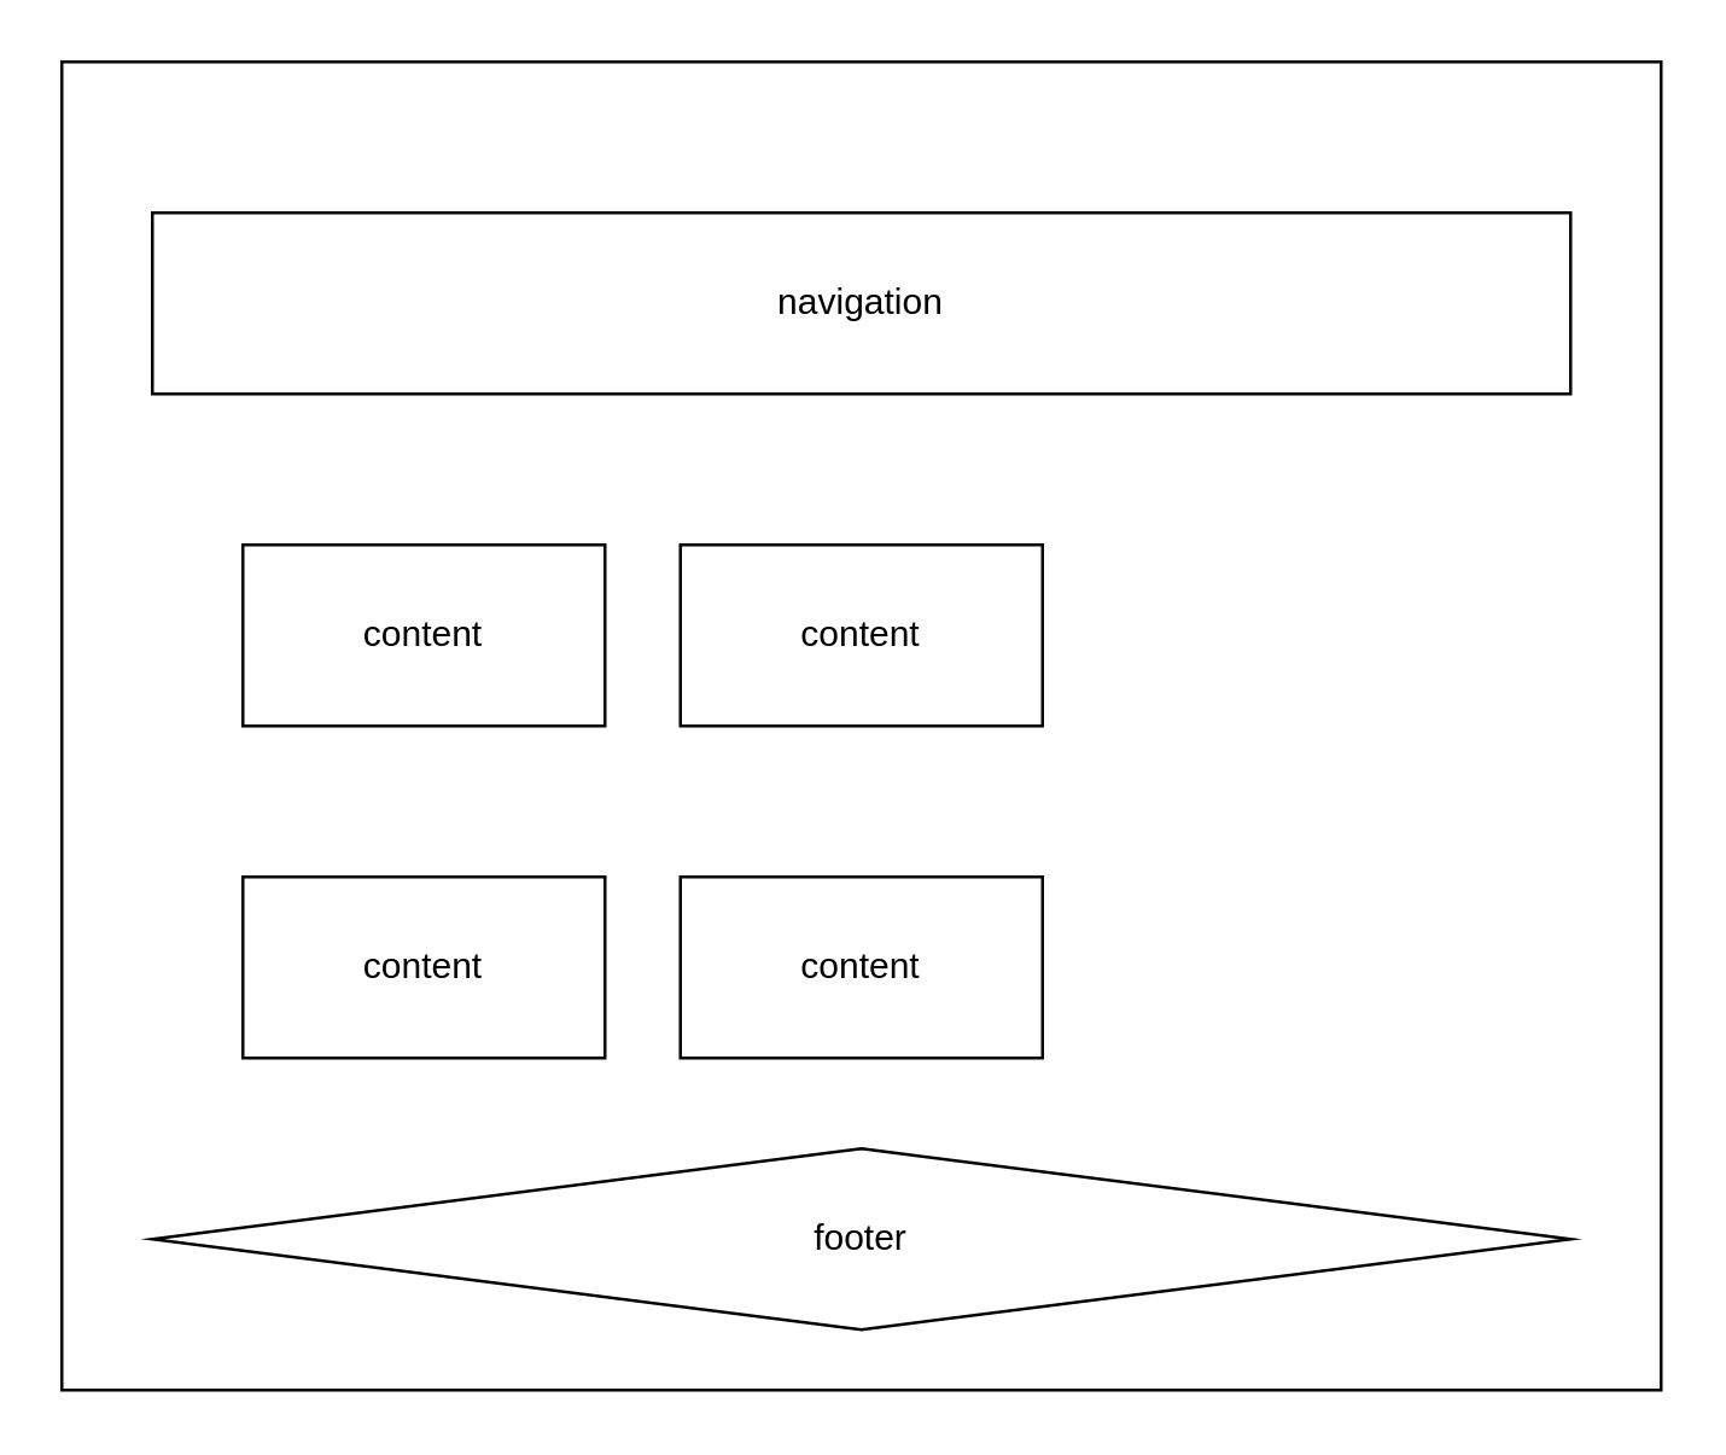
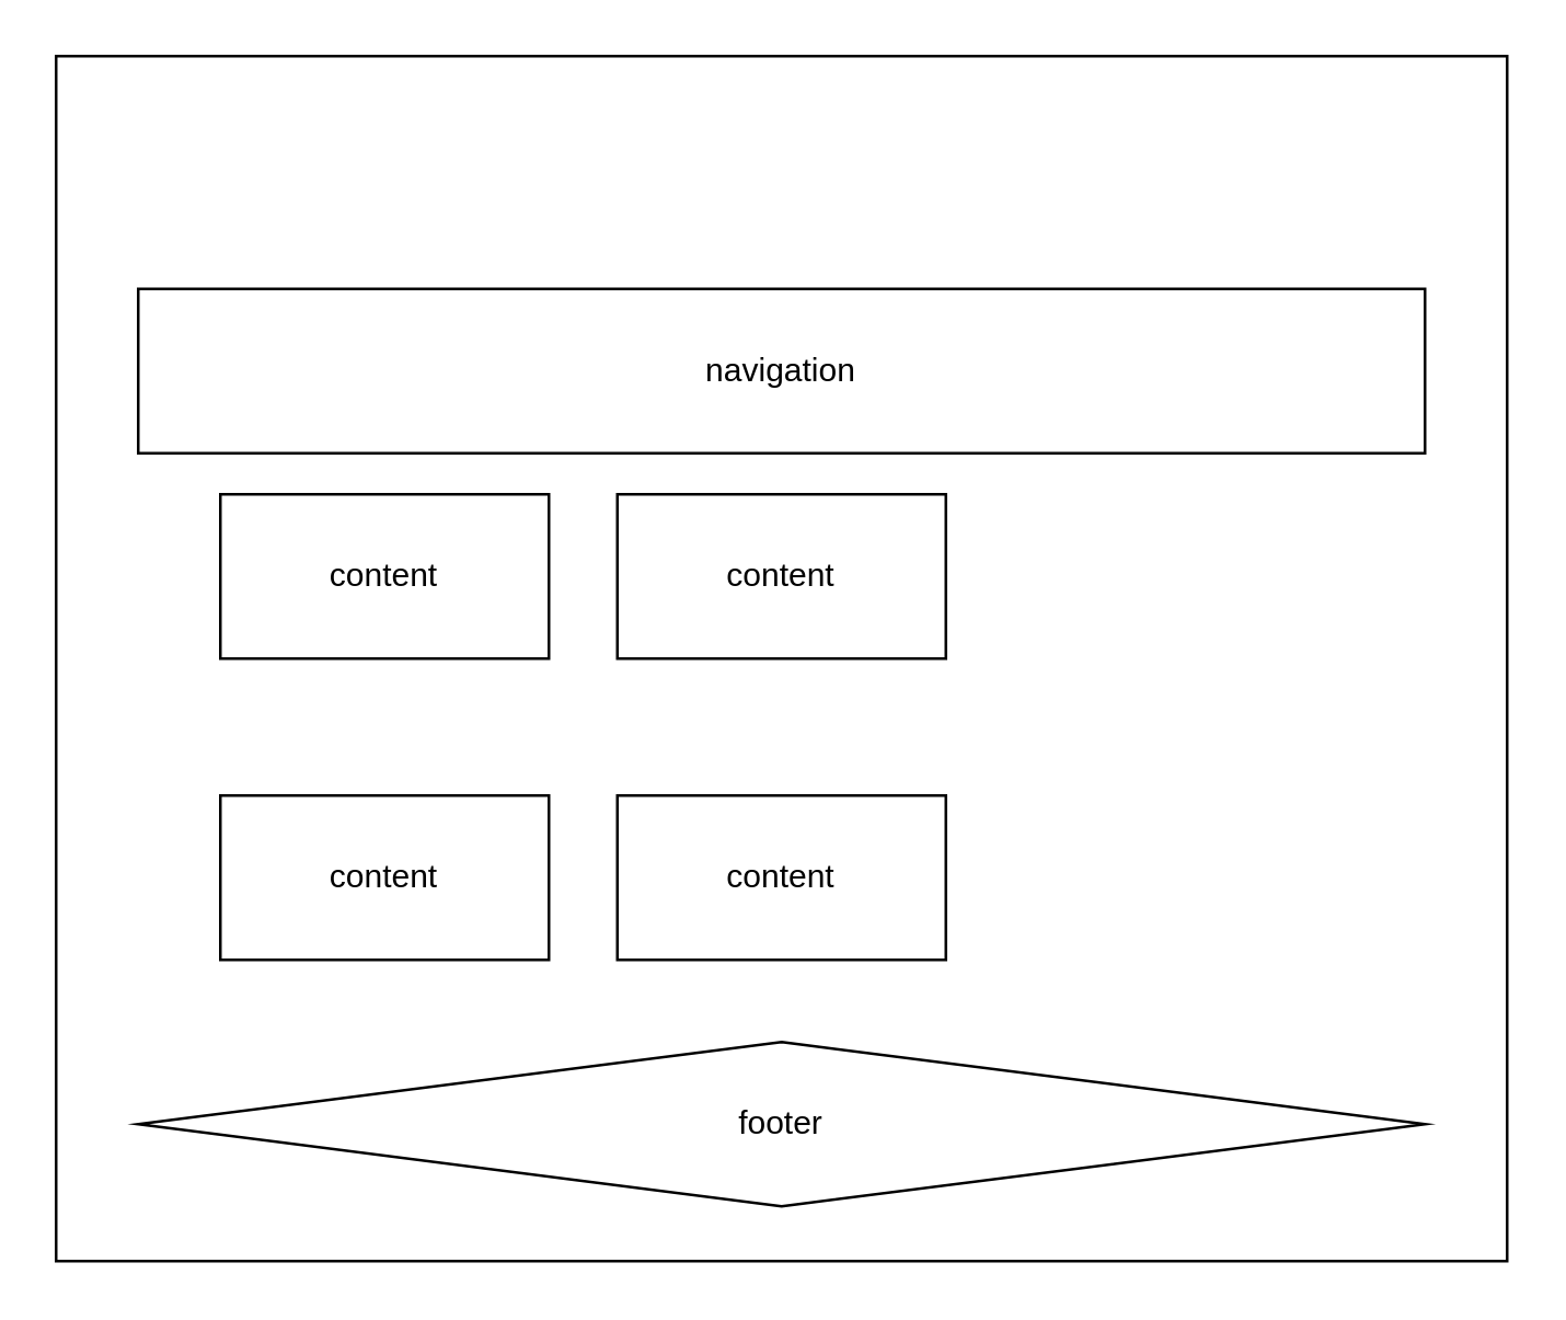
  <mxCell id="0" />
  <mxCell id="1" parent="0" />
  <mxCell id="2" value="" style="rounded=0;whiteSpace=wrap;html=1;" vertex="1" parent="1"><mxGeometry x="20" y="20" width="530" height="440" as="geometry" /></mxCell>
  <mxCell id="3" value="footer" style="rhombus;whiteSpace=wrap;html=1;" vertex="1" parent="1"><mxGeometry x="50" y="380" width="470" height="60" as="geometry" /></mxCell>
  <mxCell id="4" value="content" style="rounded=0;whiteSpace=wrap;html=1;" vertex="1" parent="1"><mxGeometry x="225" y="290" width="120" height="60" as="geometry" /></mxCell>
  <mxCell id="5" value="content" style="rounded=0;whiteSpace=wrap;html=1;" vertex="1" parent="1"><mxGeometry x="80" y="290" width="120" height="60" as="geometry" /></mxCell>
  <mxCell id="6" value="content" style="rounded=0;whiteSpace=wrap;html=1;" vertex="1" parent="1"><mxGeometry x="225" y="180" width="120" height="60" as="geometry" /></mxCell>
  <mxCell id="7" value="content" style="rounded=0;whiteSpace=wrap;html=1;" vertex="1" parent="1"><mxGeometry x="80" y="180" width="120" height="60" as="geometry" /></mxCell>
- <mxCell id="8" value="navigation" style="rounded=0;whiteSpace=wrap;html=1;" vertex="1" parent="1"><mxGeometry x="50" y="70" width="470" height="60" as="geometry" /></mxCell>
+ <mxCell id="8" value="navigation" style="rounded=0;whiteSpace=wrap;html=1;" vertex="1" parent="1"><mxGeometry x="50" y="105" width="470" height="60" as="geometry" /></mxCell>
